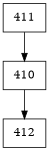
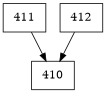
  digraph {
    node [shape=record]
    n1 [label="{411}"]
    n2 [label="{410}"]
    n3 [label="{412}"]
    n1 -> n2
-   n2 -> n3
+   n3 -> n2
  }
